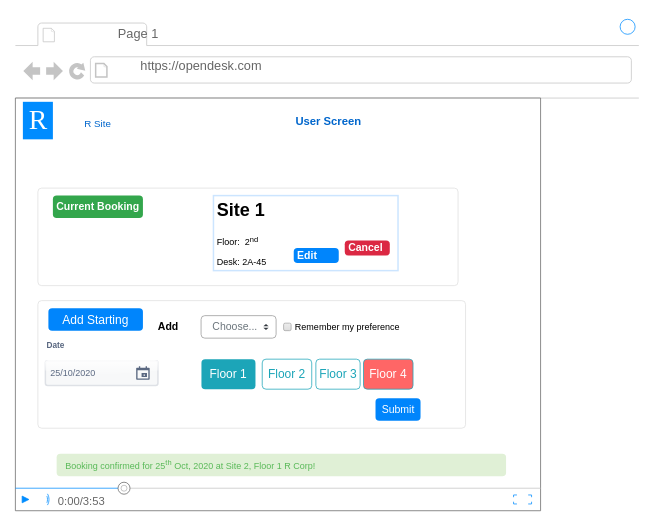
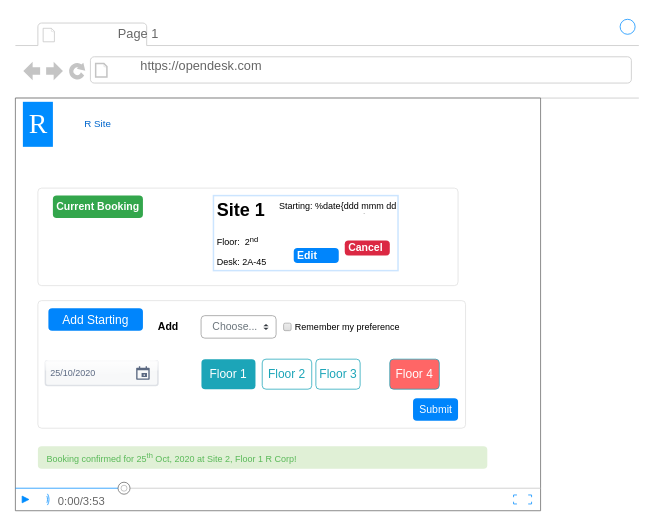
  <mxCell id="0" style=";html=1;" />
  <mxCell id="1" style=";html=1;" parent="0" />
  <mxCell id="2" value="" style="strokeWidth=1;shadow=0;dashed=0;align=center;html=1;shape=mxgraph.mockup.containers.browserWindow;rSize=0;strokeColor2=#008cff;strokeColor3=#c4c4c4;mainText=,;recursiveResize=0;strokeColor=#FFFFFF;fontColor=#FFFFFF;" vertex="1" parent="1"><mxGeometry x="20" y="20" width="831" height="660" as="geometry" /></mxCell>
  <mxCell id="3" value="Page 1" style="strokeWidth=1;shadow=0;dashed=0;align=center;html=1;shape=mxgraph.mockup.containers.anchor;fontSize=17;fontColor=#666666;align=left;" vertex="1" parent="2"><mxGeometry x="135" y="12" width="110" height="26" as="geometry" /></mxCell>
  <mxCell id="4" value="https://opendesk.com" style="strokeWidth=1;shadow=0;dashed=0;align=center;html=1;shape=mxgraph.mockup.containers.anchor;rSize=0;fontSize=17;fontColor=#666666;align=left;" vertex="1" parent="2"><mxGeometry x="165" y="55" width="250" height="26" as="geometry" /></mxCell>
  <mxCell id="5" value="" style="verticalLabelPosition=bottom;shadow=0;dashed=0;align=center;html=1;verticalAlign=top;strokeWidth=1;shape=mxgraph.mockup.containers.videoPlayer;strokeColor=#666666;strokeColor2=#008cff;strokeColor3=#c4c4c4;textColor=#666666;fillColor2=#008cff;barHeight=30;barPos=20;" vertex="1" parent="2"><mxGeometry y="110" width="700" height="550" as="geometry" /></mxCell>
  <mxCell id="6" value="R Site" style="text;html=1;strokeColor=none;fillColor=none;align=center;verticalAlign=middle;whiteSpace=wrap;rounded=0;fontSize=13;fontColor=#0066CC;" vertex="1" parent="2"><mxGeometry x="60" y="133.5" width="100" height="20" as="geometry" /></mxCell>
- <mxCell id="7" value="R" style="text;html=1;align=center;verticalAlign=middle;resizable=0;points=[];autosize=1;fontSize=37;fontFamily=Tahoma;fillColor=#008CFF;fontColor=#FFFFFF;" vertex="1" parent="2"><mxGeometry x="10" y="115" width="40" height="50" as="geometry" /></mxCell>
- <mxCell id="8" value="&lt;span style=&quot;font-size: 15px&quot;&gt;&lt;b&gt;User Screen&lt;/b&gt;&lt;/span&gt;" style="text;html=1;strokeColor=none;fillColor=none;align=center;verticalAlign=middle;whiteSpace=wrap;rounded=0;fontSize=13;fontColor=#0066CC;" vertex="1" parent="2"><mxGeometry x="325" y="130" width="185" height="20" as="geometry" /></mxCell>
+ <mxCell id="7" value="R" style="text;html=1;align=center;verticalAlign=middle;resizable=0;points=[];autosize=1;fontSize=37;fontFamily=Tahoma;fillColor=#008CFF;fontColor=#FFFFFF;" vertex="1" parent="2"><mxGeometry x="10" y="115" width="40" height="60" as="geometry" /></mxCell>
  <mxCell id="9" value="" style="html=1;shadow=0;dashed=0;shape=mxgraph.bootstrap.rrect;rSize=5;strokeColor=#DFDFDF;html=1;whiteSpace=wrap;fillColor=#ffffff;fontColor=#000000;verticalAlign=top;align=left;spacing=20;fontSize=14;spacingLeft=170;" vertex="1" parent="2"><mxGeometry x="30" y="230" width="560" height="130" as="geometry" /></mxCell>
  <mxCell id="10" value="" style="html=1;shadow=0;dashed=0;shape=mxgraph.bootstrap.rrect;rSize=5;strokeColor=#DFDFDF;html=1;whiteSpace=wrap;fillColor=#ffffff;fontColor=#000000;verticalAlign=top;align=left;spacing=20;fontSize=14;spacingLeft=170;" vertex="1" parent="2"><mxGeometry x="30" y="380" width="570" height="170" as="geometry" /></mxCell>
  <mxCell id="11" value="Current Booking&lt;br&gt;" style="html=1;shadow=0;dashed=0;shape=mxgraph.bootstrap.rrect;rSize=5;strokeColor=none;strokeWidth=1;fillColor=#33A64C;fontColor=#FFFFFF;whiteSpace=wrap;align=left;verticalAlign=middle;spacingLeft=0;fontStyle=1;fontSize=14;spacing=5;" vertex="1" parent="2"><mxGeometry x="50" y="240" width="120" height="30" as="geometry" /></mxCell>
+ <mxCell id="12" value="Starting: %date{ddd mmm dd yyyy HH:MM:ss}%" style="text;html=1;strokeColor=none;fillColor=none;align=center;verticalAlign=middle;whiteSpace=wrap;overflow=hidden;" vertex="1" parent="2"><mxGeometry x="350" y="245" width="160" height="20" as="geometry" /></mxCell>
  <mxCell id="13" value="&lt;h1&gt;Site 1&lt;/h1&gt;&lt;p&gt;Floor:&amp;nbsp; 2&lt;sup&gt;nd&lt;/sup&gt;&lt;span style=&quot;vertical-align: super&quot;&gt;&amp;nbsp;&lt;/span&gt;&lt;/p&gt;&lt;p&gt;&lt;span style=&quot;vertical-align: super&quot;&gt;Desk: 2A-45&lt;/span&gt;&lt;/p&gt;" style="text;html=1;fillColor=none;spacing=5;spacingTop=-20;whiteSpace=wrap;overflow=hidden;rounded=0;shadow=0;strokeWidth=2;glass=1;strokeColor=#CCE5FF;" vertex="1" parent="2"><mxGeometry x="264" y="240" width="246" height="100" as="geometry" /></mxCell>
  <mxCell id="14" value="Cancel" style="html=1;shadow=0;dashed=0;shape=mxgraph.bootstrap.rrect;rSize=5;strokeColor=none;strokeWidth=1;fillColor=#DB2843;fontColor=#FFFFFF;whiteSpace=wrap;align=left;verticalAlign=middle;spacingLeft=0;fontStyle=1;fontSize=14;spacing=5;rounded=0;glass=1;" vertex="1" parent="2"><mxGeometry x="439" y="300" width="60" height="20" as="geometry" /></mxCell>
  <mxCell id="15" value="Edit" style="html=1;shadow=0;dashed=0;shape=mxgraph.bootstrap.rrect;rSize=5;strokeColor=none;strokeWidth=1;fillColor=#0085FC;fontColor=#FFFFFF;whiteSpace=wrap;align=left;verticalAlign=middle;spacingLeft=0;fontStyle=1;fontSize=14;spacing=5;rounded=0;glass=1;" vertex="1" parent="2"><mxGeometry x="371" y="310" width="60" height="20" as="geometry" /></mxCell>
  <mxCell id="16" value="Add Starting" style="html=1;shadow=0;dashed=0;shape=mxgraph.bootstrap.rrect;rSize=5;strokeColor=none;strokeWidth=1;fillColor=#0085FC;fontColor=#FFFFFF;whiteSpace=wrap;align=center;verticalAlign=middle;spacingLeft=0;fontStyle=0;fontSize=16;spacing=5;rounded=0;glass=1;" vertex="1" parent="2"><mxGeometry x="44" y="390" width="126" height="30" as="geometry" /></mxCell>
  <mxCell id="17" value="Choose..." style="html=1;shadow=0;dashed=0;shape=mxgraph.bootstrap.rrect;rSize=5;fillColor=#ffffff;strokeColor=#999999;align=left;spacing=15;fontSize=14;fontColor=#6C767D;rounded=0;glass=1;" vertex="1" parent="2"><mxGeometry x="247.5" y="400" width="100" height="30" as="geometry" /></mxCell>
  <mxCell id="18" value="" style="shape=triangle;direction=south;fillColor=#343A40;strokeColor=none;perimeter=none;" vertex="1" parent="17"><mxGeometry x="1" y="0.5" width="7" height="3" relative="1" as="geometry"><mxPoint x="-17" y="1" as="offset" /></mxGeometry></mxCell>
  <mxCell id="19" value="" style="shape=triangle;direction=north;fillColor=#343A40;strokeColor=none;perimeter=none;" vertex="1" parent="17"><mxGeometry x="1" y="0.5" width="7" height="3" relative="1" as="geometry"><mxPoint x="-17" y="-4" as="offset" /></mxGeometry></mxCell>
  <mxCell id="20" value="Remember my preference" style="html=1;shadow=0;dashed=0;shape=mxgraph.bootstrap.checkbox2;labelPosition=right;verticalLabelPosition=middle;align=left;verticalAlign=middle;gradientColor=#DEDEDE;fillColor=#EDEDED;strokeColor=#A6A6A6;checked=0;spacing=5;checkedFill=#0085FC;checkedStroke=#ffffff;rounded=0;glass=1;" vertex="1" parent="2"><mxGeometry x="357.5" y="410" width="10" height="10" as="geometry" /></mxCell>
- <mxCell id="21" value="Submit" style="html=1;shadow=0;dashed=0;shape=mxgraph.bootstrap.rrect;rSize=5;fillColor=#0085FC;strokeColor=none;align=center;spacing=15;fontSize=14;fontColor=#ffffff;rounded=0;glass=1;" vertex="1" parent="2"><mxGeometry x="480" y="510" width="60" height="30" as="geometry" /></mxCell>
+ <mxCell id="21" value="Submit" style="html=1;shadow=0;dashed=0;shape=mxgraph.bootstrap.rrect;rSize=5;fillColor=#0085FC;strokeColor=none;align=center;spacing=15;fontSize=14;fontColor=#ffffff;rounded=0;glass=1;" vertex="1" parent="2"><mxGeometry x="530" y="510" width="60" height="30" as="geometry" /></mxCell>
  <mxCell id="22" value="&lt;b&gt;&lt;font style=&quot;font-size: 14px&quot;&gt;Add&lt;/font&gt;&lt;/b&gt;" style="text;html=1;strokeColor=none;fillColor=none;align=center;verticalAlign=middle;whiteSpace=wrap;rounded=0;shadow=0;glass=1;" vertex="1" parent="2"><mxGeometry x="184" y="405" width="40" height="20" as="geometry" /></mxCell>
  <mxCell id="23" value="Floor 1" style="html=1;shadow=0;dashed=0;shape=mxgraph.bootstrap.rrect;rSize=5;strokeColor=none;strokeWidth=1;fillColor=#1CA5B8;fontColor=#FFFFFF;whiteSpace=wrap;align=center;verticalAlign=middle;spacingLeft=0;fontStyle=0;fontSize=16;spacing=5;rounded=0;glass=1;" vertex="1" parent="2"><mxGeometry x="248" y="458" width="72" height="40" as="geometry" /></mxCell>
  <mxCell id="24" value="Floor 2" style="html=1;shadow=0;dashed=0;shape=mxgraph.bootstrap.rrect;rSize=5;strokeColor=#1CA5B8;strokeWidth=1;fillColor=none;fontColor=#1CA5B8;whiteSpace=wrap;align=center;verticalAlign=middle;spacingLeft=0;fontStyle=0;fontSize=16;spacing=5;rounded=0;glass=1;" vertex="1" parent="2"><mxGeometry x="329" y="458" width="66" height="40" as="geometry" /></mxCell>
  <mxCell id="25" value="Floor 3" style="html=1;shadow=0;dashed=0;shape=mxgraph.bootstrap.rrect;rSize=5;strokeColor=#1CA5B8;strokeWidth=1;fillColor=none;fontColor=#1CA5B8;whiteSpace=wrap;align=center;verticalAlign=middle;spacingLeft=0;fontStyle=0;fontSize=16;spacing=5;rounded=0;glass=1;" vertex="1" parent="2"><mxGeometry x="400.5" y="458" width="59" height="40" as="geometry" /></mxCell>
- <mxCell id="26" value="&lt;font color=&quot;#ffffff&quot;&gt;Floor 4&lt;/font&gt;" style="html=1;shadow=0;dashed=0;shape=mxgraph.bootstrap.rrect;rSize=5;strokeColor=#1CA5B8;strokeWidth=1;fontColor=#1CA5B8;whiteSpace=wrap;align=center;verticalAlign=middle;spacingLeft=0;fontStyle=0;fontSize=16;spacing=5;rounded=0;glass=1;fillColor=#FF6666;" vertex="1" parent="2"><mxGeometry x="464" y="458" width="66" height="40" as="geometry" /></mxCell>
- <mxCell id="27" value="Date" style="fillColor=none;strokeColor=none;html=1;fontSize=11;fontStyle=0;align=left;fontColor=#596780;fontStyle=1;fontSize=11;rounded=0;shadow=0;glass=1;" vertex="1" parent="2"><mxGeometry x="40" y="430" width="240" height="20" as="geometry" /></mxCell>
+ <mxCell id="26" value="&lt;font color=&quot;#ffffff&quot;&gt;Floor 4&lt;/font&gt;" style="html=1;shadow=0;dashed=0;shape=mxgraph.bootstrap.rrect;rSize=5;strokeColor=#1CA5B8;strokeWidth=1;fontColor=#1CA5B8;whiteSpace=wrap;align=center;verticalAlign=middle;spacingLeft=0;fontStyle=0;fontSize=16;spacing=5;rounded=0;glass=1;fillColor=#FF6666;" vertex="1" parent="2"><mxGeometry x="499" y="458" width="66" height="40" as="geometry" /></mxCell>
  <mxCell id="28" value="25/10/2020" style="rounded=1;arcSize=9;fillColor=#F7F8F9;align=left;spacingLeft=5;strokeColor=#DEE1E6;html=1;strokeWidth=2;fontColor=#596780;fontSize=12;shadow=0;glass=1;" vertex="1" parent="2"><mxGeometry x="40" y="460" width="150" height="33" as="geometry" /></mxCell>
  <mxCell id="29" value="" style="shape=mxgraph.gmdl.calendar;fillColor=#5A6881;strokeColor=none" vertex="1" parent="28"><mxGeometry x="1" y="0.5" width="18" height="18" relative="1" as="geometry"><mxPoint x="-29" y="-9" as="offset" /></mxGeometry></mxCell>
- <mxCell id="30" value="Booking confirmed for 25&lt;sup&gt;th&lt;/sup&gt; Oct, 2020 at Site 2, Floor 1 R Corp!" style="html=1;shadow=0;dashed=0;shape=mxgraph.bootstrap.rrect;rSize=5;strokeColor=none;strokeWidth=1;fillColor=#E0F0D6;fontColor=#59B958;whiteSpace=wrap;align=left;verticalAlign=middle;spacingLeft=10;rounded=0;glass=1;" vertex="1" parent="2"><mxGeometry x="55" y="584" width="599" height="30" as="geometry" /></mxCell>
+ <mxCell id="30" value="Booking confirmed for 25&lt;sup&gt;th&lt;/sup&gt; Oct, 2020 at Site 2, Floor 1 R Corp!" style="html=1;shadow=0;dashed=0;shape=mxgraph.bootstrap.rrect;rSize=5;strokeColor=none;strokeWidth=1;fillColor=#E0F0D6;fontColor=#59B958;whiteSpace=wrap;align=left;verticalAlign=middle;spacingLeft=10;rounded=0;glass=1;" vertex="1" parent="2"><mxGeometry x="30" y="574" width="599" height="30" as="geometry" /></mxCell>
